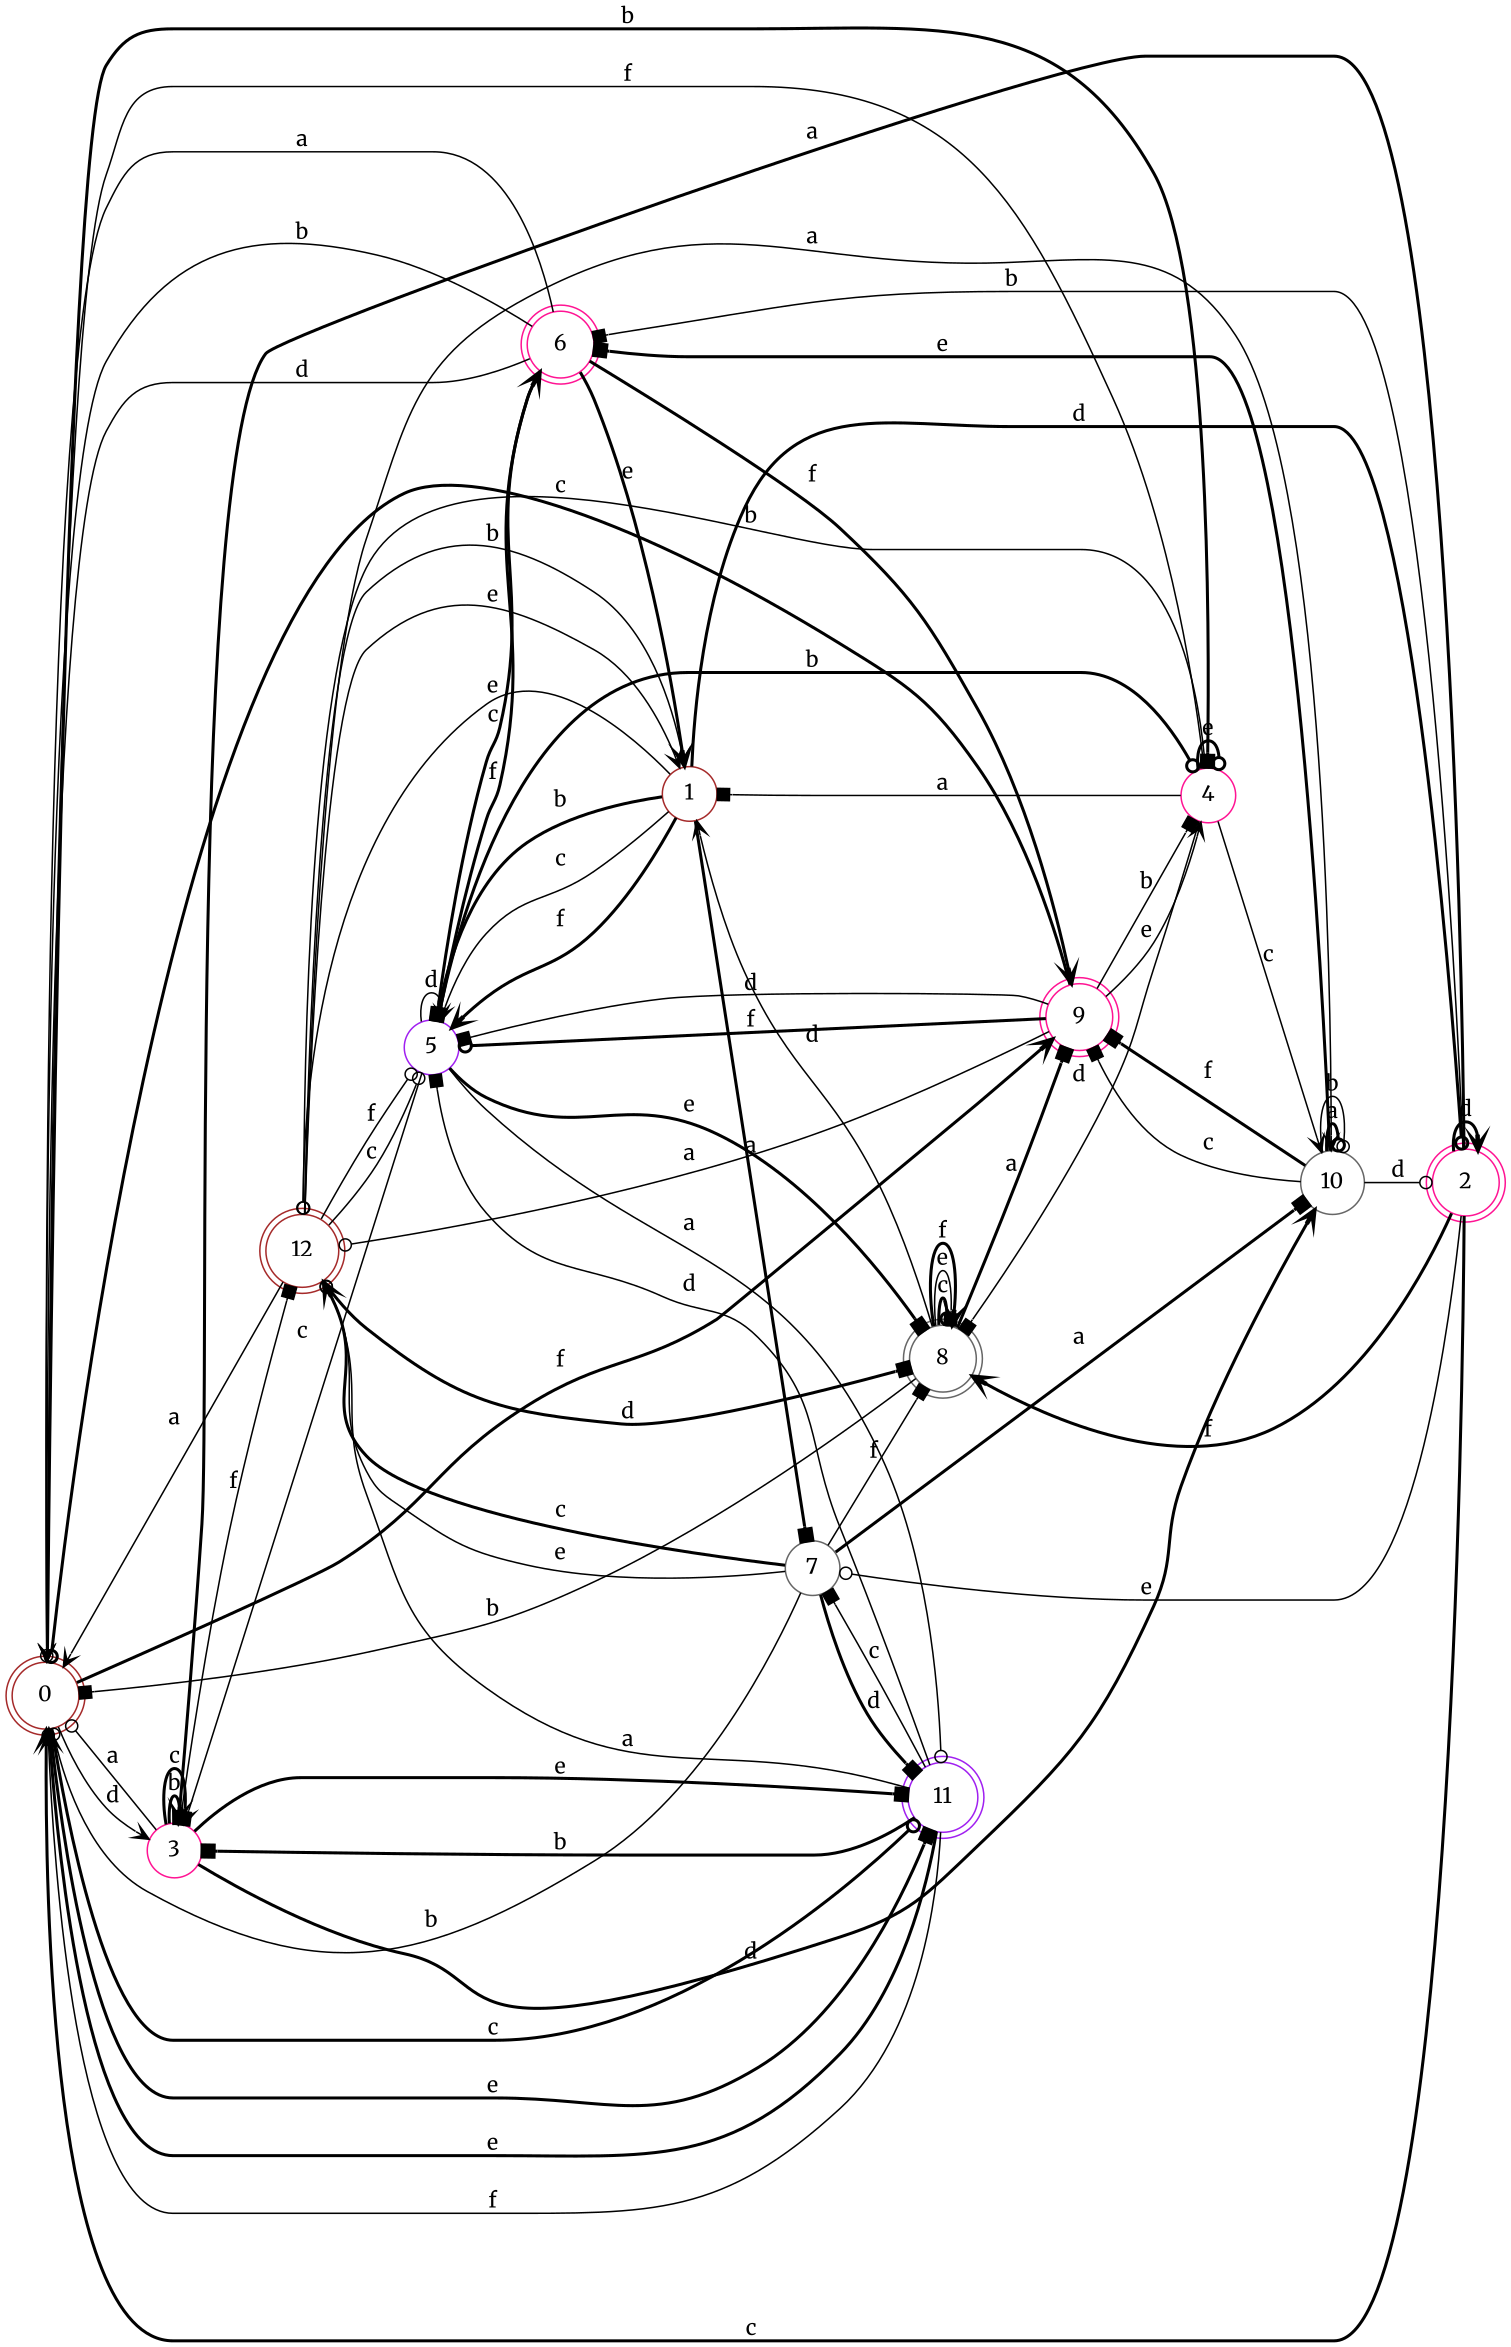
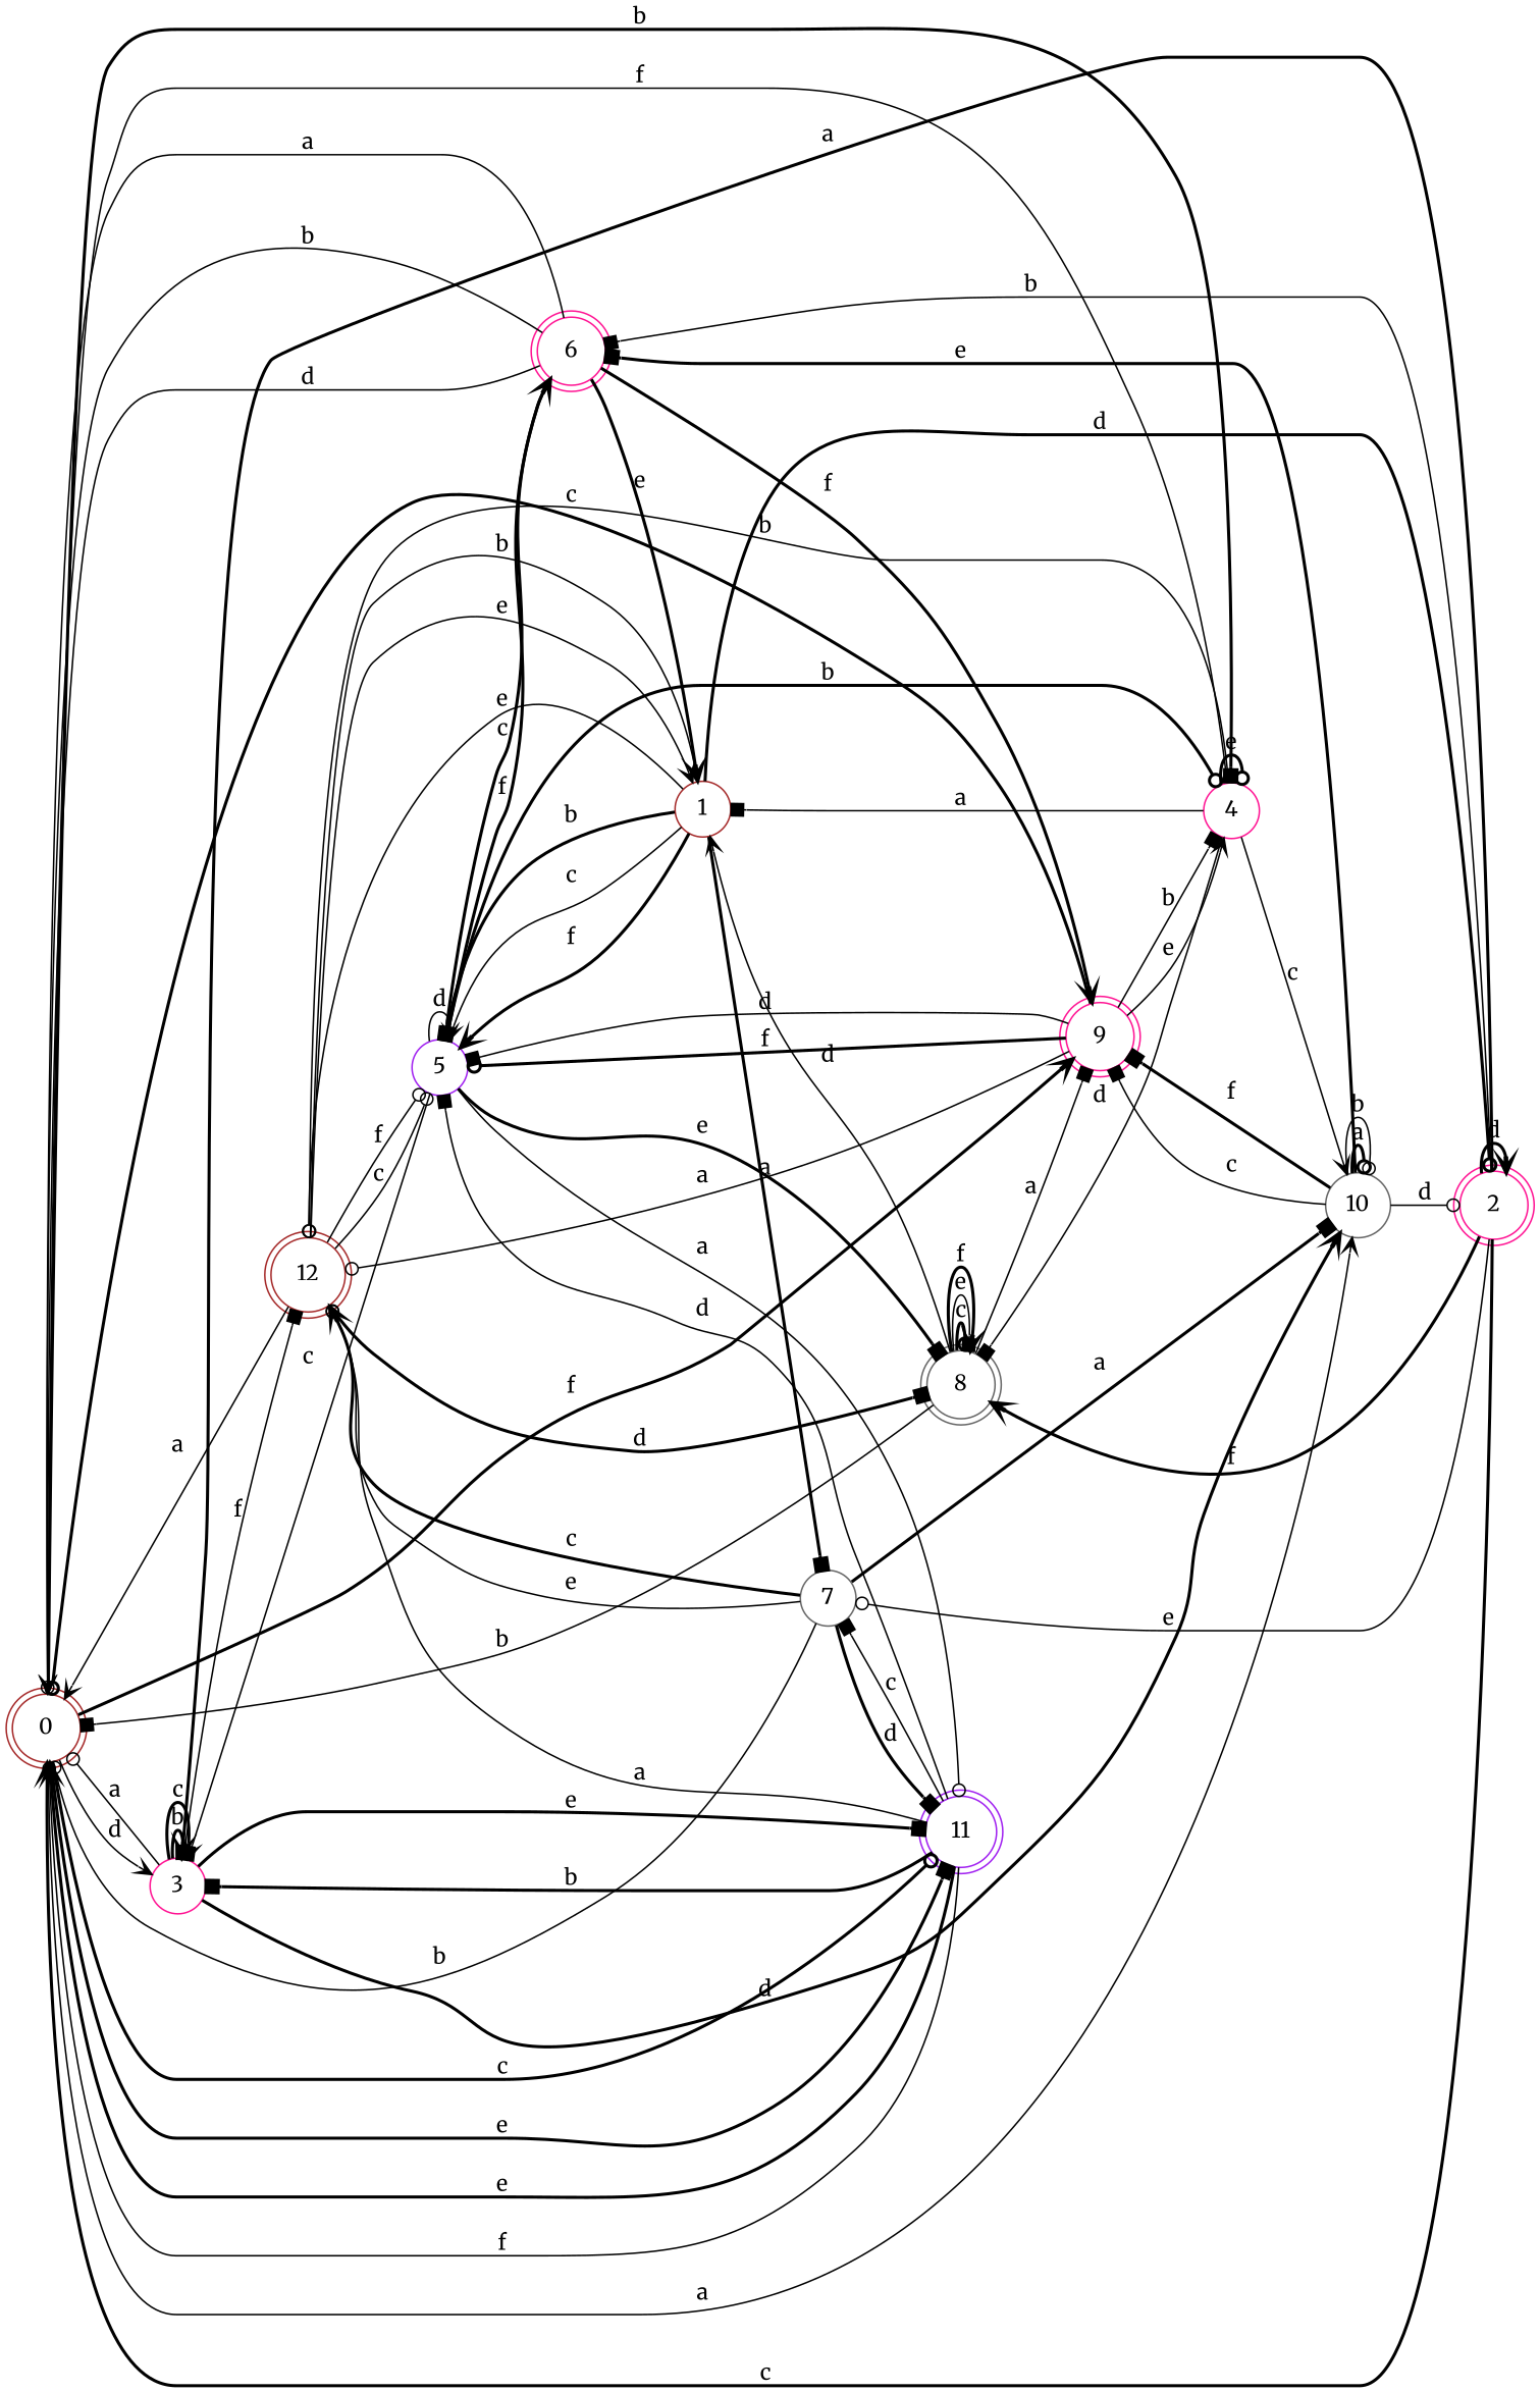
  digraph {
    fontname=Merriweather
    rankdir=LR
    node [color=deeppink fillcolor=white fontname=Merriweather shape=doublecircle style="rounded,filled"]
    edge [arrowhead=box fontname=Merriweather style=solid]
    n1 [color=brown label=0]
    n2 [label=3 shape=circle style=filled]
    n3 [label=4 shape=circle style=filled]
    n4 [label=9]
    n5 [color=gray40 label=10 shape=circle style=filled]
    n6 [color=purple label=11]
    n7 [color=brown label=12]
    n8 [color=brown label=1 shape=circle style=filled]
    n9 [color=gray40 label=8]
    n10 [color=purple label=5 shape=circle style=filled]
    n11 [label=2]
    n12 [label=6]
    n13 [color=gray40 label=7 shape=circle style=filled]
    n1 -> n2 [arrowhead=vee label=d]
    n1 -> n3 [label=b style=bold]
    n1 -> n4 [arrowhead=vee label=f style=bold]
-   n7 -> n5 [arrowhead=vee label=a]
+   n1 -> n5 [arrowhead=vee label=a]
    n1 -> n6 [arrowhead=odot label=c style=bold]
    n1 -> n6 [label=e style=bold]
    n2 -> n1 [arrowhead=odot label=a]
    n2 -> n2 [label=b style=bold]
    n2 -> n2 [label=c style=bold]
    n2 -> n5 [arrowhead=vee label=d style=bold]
    n2 -> n6 [label=e style=bold]
    n2 -> n7 [label=f]
    n3 -> n1 [arrowhead=vee label=f]
    n3 -> n3 [arrowhead=odot label=e style=bold]
    n3 -> n5 [arrowhead=vee label=c]
    n3 -> n7 [arrowhead=odot label=b]
    n3 -> n8 [label=a]
    n3 -> n9 [label=d]
    n4 -> n1 [arrowhead=odot label=c style=bold]
    n4 -> n3 [label=b]
    n4 -> n3 [arrowhead=vee label=e]
    n4 -> n7 [arrowhead=odot label=a]
    n4 -> n10 [label=d]
    n4 -> n10 [arrowhead=odot label=f style=bold]
    n5 -> n4 [label=c]
    n5 -> n4 [label=f style=bold]
    n5 -> n5 [arrowhead=odot label=a style=bold]
    n5 -> n5 [arrowhead=odot label=b]
    n5 -> n11 [arrowhead=odot label=d]
    n5 -> n12 [label=e style=bold]
    n6 -> n1 [arrowhead=vee label=e style=bold]
    n6 -> n1 [arrowhead=odot label=f]
    n6 -> n2 [label=b style=bold]
    n6 -> n7 [arrowhead=odot label=a]
    n6 -> n10 [label=d]
    n6 -> n13 [label=c]
    n7 -> n1 [arrowhead=vee label=a]
    n7 -> n8 [arrowhead=vee label=b]
    n7 -> n8 [arrowhead=vee label=e]
    n7 -> n9 [label=d style=bold]
    n7 -> n10 [arrowhead=odot label=c]
    n7 -> n10 [arrowhead=odot label=f]
    n8 -> n7 [arrowhead=odot label=e]
    n8 -> n10 [label=b style=bold]
    n8 -> n10 [arrowhead=vee label=c]
    n8 -> n10 [arrowhead=vee label=f style=bold]
    n8 -> n11 [arrowhead=odot label=d style=bold]
    n8 -> n13 [label=a style=bold]
    n9 -> n1 [label=b]
-   n9 -> n4 [label=a style=bold]
+   n9 -> n4 [label=a]
    n9 -> n8 [arrowhead=vee label=d]
    n9 -> n9 [arrowhead=odot label=c style=bold]
    n9 -> n9 [label=e]
    n9 -> n9 [arrowhead=vee label=f style=bold]
    n10 -> n2 [arrowhead=vee label=c]
    n10 -> n3 [arrowhead=odot label=b style=bold]
    n10 -> n6 [arrowhead=odot label=a]
    n10 -> n9 [label=e style=bold]
    n10 -> n10 [arrowhead=vee label=d]
    n10 -> n12 [arrowhead=vee label=f style=bold]
    n11 -> n1 [arrowhead=vee label=c style=bold]
    n11 -> n2 [arrowhead=vee label=a style=bold]
    n11 -> n9 [arrowhead=vee label=f style=bold]
    n11 -> n11 [arrowhead=vee label=d style=bold]
    n11 -> n12 [label=b]
    n11 -> n13 [arrowhead=odot label=e]
    n12 -> n1 [arrowhead=odot label=a]
    n12 -> n1 [arrowhead=vee label=b]
    n12 -> n1 [arrowhead=vee label=d]
    n12 -> n4 [arrowhead=vee label=f style=bold]
    n12 -> n8 [arrowhead=vee label=e style=bold]
    n12 -> n10 [label=c style=bold]
    n13 -> n1 [arrowhead=odot label=b]
    n13 -> n5 [label=a style=bold]
    n13 -> n6 [label=d style=bold]
    n13 -> n7 [arrowhead=vee label=c style=bold]
    n13 -> n7 [arrowhead=odot label=e]
-   n13 -> n9 [label=f]
  }
